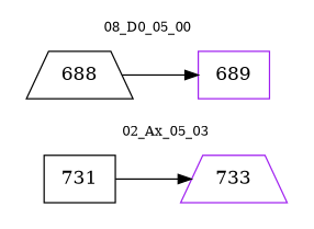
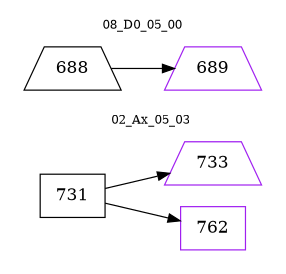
  digraph {
    rankdir=LR
    node [color=purple shape=trapezium]
    edge [color=black]
    n1 [color=black label=731 shape=box]
+   n2 [label=762 shape=box]
    n3 [label=733]
    n4 [color=black label=688]
-   n5 [label=689 shape=box]
+   n5 [label=689]
    subgraph cluster_1 {
      color=white
      fontsize=10
      label="02_Ax_05_03"
      n1
+     n2
      n3
    }
    subgraph cluster_2 {
      color=white
      fontsize=10
      label="08_D0_05_00"
      n4
      n5
    }
+   n1 -> n2
    n1 -> n3
    n4 -> n5
  }
